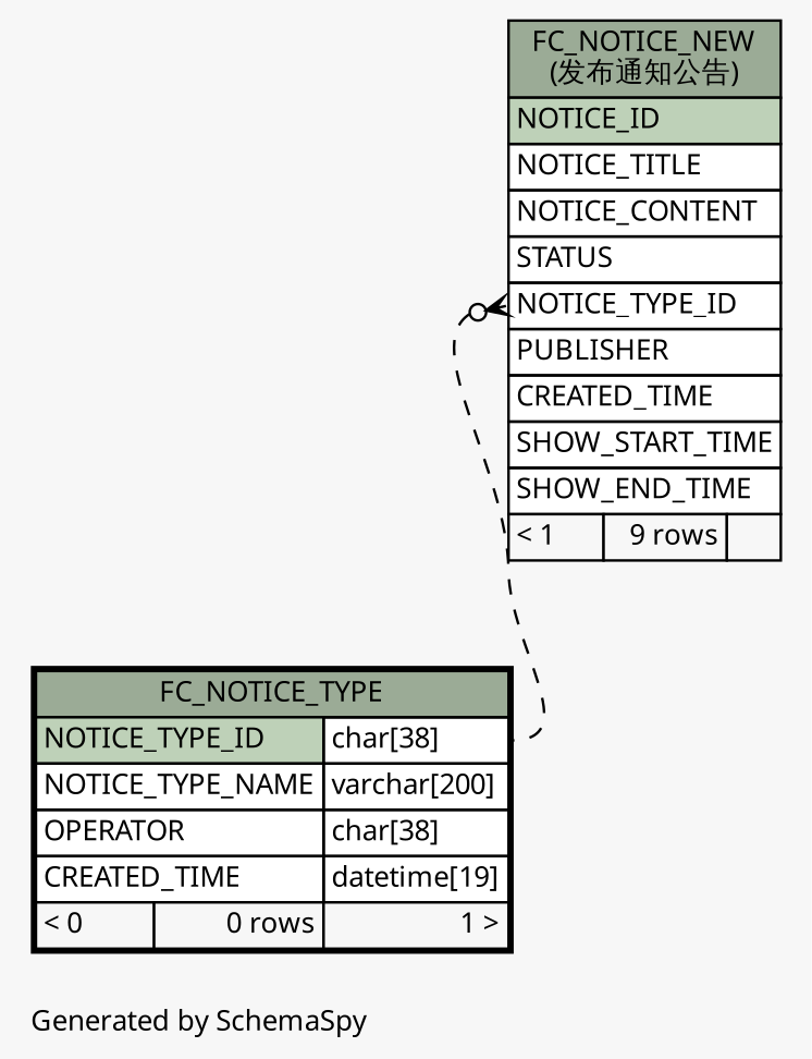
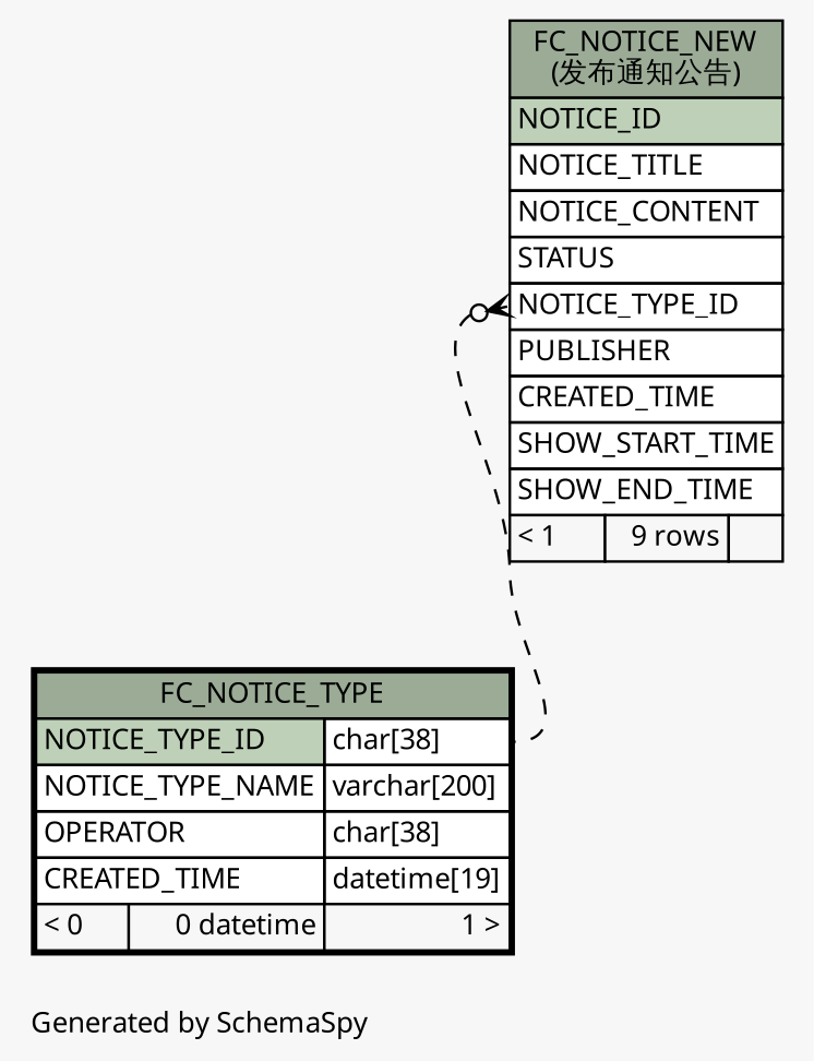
  digraph {
    bgcolor="#f7f7f7"
    fontname="Microsoft YaHei"
    fontsize=11
    label="\nGenerated by SchemaSpy"
    labeljust=l
    nodesep=0.18
    rankdir=TB
    ranksep=0.46
    node [fontname="Microsoft YaHei" fontsize=11 shape=plaintext]
    n1 [label=<     <TABLE BORDER="0" CELLBORDER="1" CELLSPACING="0" BGCOLOR="#ffffff">       <TR><TD COLSPAN="3" BGCOLOR="#9bab96" ALIGN="CENTER">FC_NOTICE_NEW<br/>(发布通知公告)</TD></TR>       <TR><TD PORT="NOTICE_ID" COLSPAN="3" BGCOLOR="#bed1b8" ALIGN="LEFT">NOTICE_ID</TD></TR>       <TR><TD PORT="NOTICE_TITLE" COLSPAN="3" ALIGN="LEFT">NOTICE_TITLE</TD></TR>       <TR><TD PORT="NOTICE_CONTENT" COLSPAN="3" ALIGN="LEFT">NOTICE_CONTENT</TD></TR>       <TR><TD PORT="STATUS" COLSPAN="3" ALIGN="LEFT">STATUS</TD></TR>       <TR><TD PORT="NOTICE_TYPE_ID" COLSPAN="3" ALIGN="LEFT">NOTICE_TYPE_ID</TD></TR>       <TR><TD PORT="PUBLISHER" COLSPAN="3" ALIGN="LEFT">PUBLISHER</TD></TR>       <TR><TD PORT="CREATED_TIME" COLSPAN="3" ALIGN="LEFT">CREATED_TIME</TD></TR>       <TR><TD PORT="SHOW_START_TIME" COLSPAN="3" ALIGN="LEFT">SHOW_START_TIME</TD></TR>       <TR><TD PORT="SHOW_END_TIME" COLSPAN="3" ALIGN="LEFT">SHOW_END_TIME</TD></TR>       <TR><TD ALIGN="LEFT" BGCOLOR="#f7f7f7">&lt; 1</TD><TD ALIGN="RIGHT" BGCOLOR="#f7f7f7">9 rows</TD><TD ALIGN="RIGHT" BGCOLOR="#f7f7f7">  </TD></TR>     </TABLE>>]
-   n2 [label=<     <TABLE BORDER="2" CELLBORDER="1" CELLSPACING="0" BGCOLOR="#ffffff">       <TR><TD COLSPAN="3" BGCOLOR="#9bab96" ALIGN="CENTER">FC_NOTICE_TYPE</TD></TR>       <TR><TD PORT="NOTICE_TYPE_ID" COLSPAN="2" BGCOLOR="#bed1b8" ALIGN="LEFT">NOTICE_TYPE_ID</TD><TD PORT="NOTICE_TYPE_ID.type" ALIGN="LEFT">char[38]</TD></TR>       <TR><TD PORT="NOTICE_TYPE_NAME" COLSPAN="2" ALIGN="LEFT">NOTICE_TYPE_NAME</TD><TD PORT="NOTICE_TYPE_NAME.type" ALIGN="LEFT">varchar[200]</TD></TR>       <TR><TD PORT="OPERATOR" COLSPAN="2" ALIGN="LEFT">OPERATOR</TD><TD PORT="OPERATOR.type" ALIGN="LEFT">char[38]</TD></TR>       <TR><TD PORT="CREATED_TIME" COLSPAN="2" ALIGN="LEFT">CREATED_TIME</TD><TD PORT="CREATED_TIME.type" ALIGN="LEFT">datetime[19]</TD></TR>       <TR><TD ALIGN="LEFT" BGCOLOR="#f7f7f7">&lt; 0</TD><TD ALIGN="RIGHT" BGCOLOR="#f7f7f7">0 rows</TD><TD ALIGN="RIGHT" BGCOLOR="#f7f7f7">1 &gt;</TD></TR>     </TABLE>>]
+   n2 [label=<     <TABLE BORDER="2" CELLBORDER="1" CELLSPACING="0" BGCOLOR="#ffffff">       <TR><TD COLSPAN="3" BGCOLOR="#9bab96" ALIGN="CENTER">FC_NOTICE_TYPE</TD></TR>       <TR><TD PORT="NOTICE_TYPE_ID" COLSPAN="2" BGCOLOR="#bed1b8" ALIGN="LEFT">NOTICE_TYPE_ID</TD><TD PORT="NOTICE_TYPE_ID.type" ALIGN="LEFT">char[38]</TD></TR>       <TR><TD PORT="NOTICE_TYPE_NAME" COLSPAN="2" ALIGN="LEFT">NOTICE_TYPE_NAME</TD><TD PORT="NOTICE_TYPE_NAME.type" ALIGN="LEFT">varchar[200]</TD></TR>       <TR><TD PORT="OPERATOR" COLSPAN="2" ALIGN="LEFT">OPERATOR</TD><TD PORT="OPERATOR.type" ALIGN="LEFT">char[38]</TD></TR>       <TR><TD PORT="CREATED_TIME" COLSPAN="2" ALIGN="LEFT">CREATED_TIME</TD><TD PORT="CREATED_TIME.type" ALIGN="LEFT">datetime[19]</TD></TR>       <TR><TD ALIGN="LEFT" BGCOLOR="#f7f7f7">&lt; 0</TD><TD ALIGN="RIGHT" BGCOLOR="#f7f7f7">0 datetime</TD><TD ALIGN="RIGHT" BGCOLOR="#f7f7f7">1 &gt;</TD></TR>     </TABLE>>]
    n1 -> n2 [arrowhead=none arrowsize=0.8 arrowtail=crowodot dir=back headport="NOTICE_TYPE_ID.type:e" style=dashed tailport="NOTICE_TYPE_ID:w"]
  }
